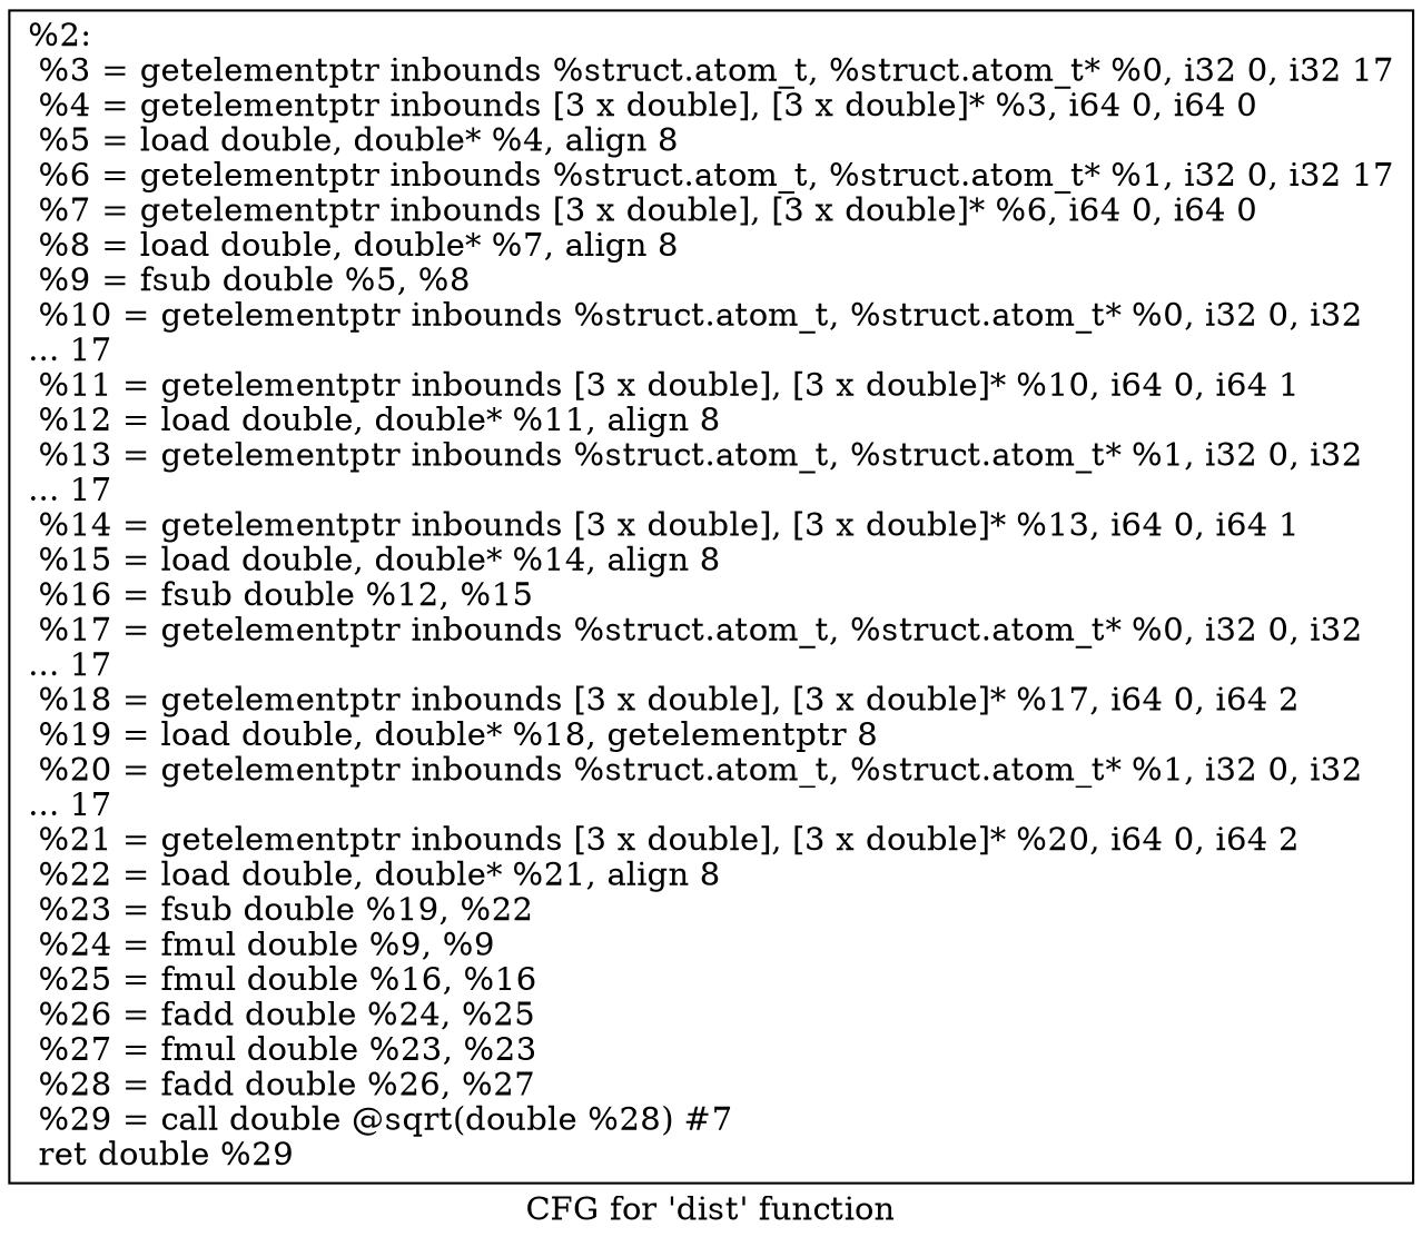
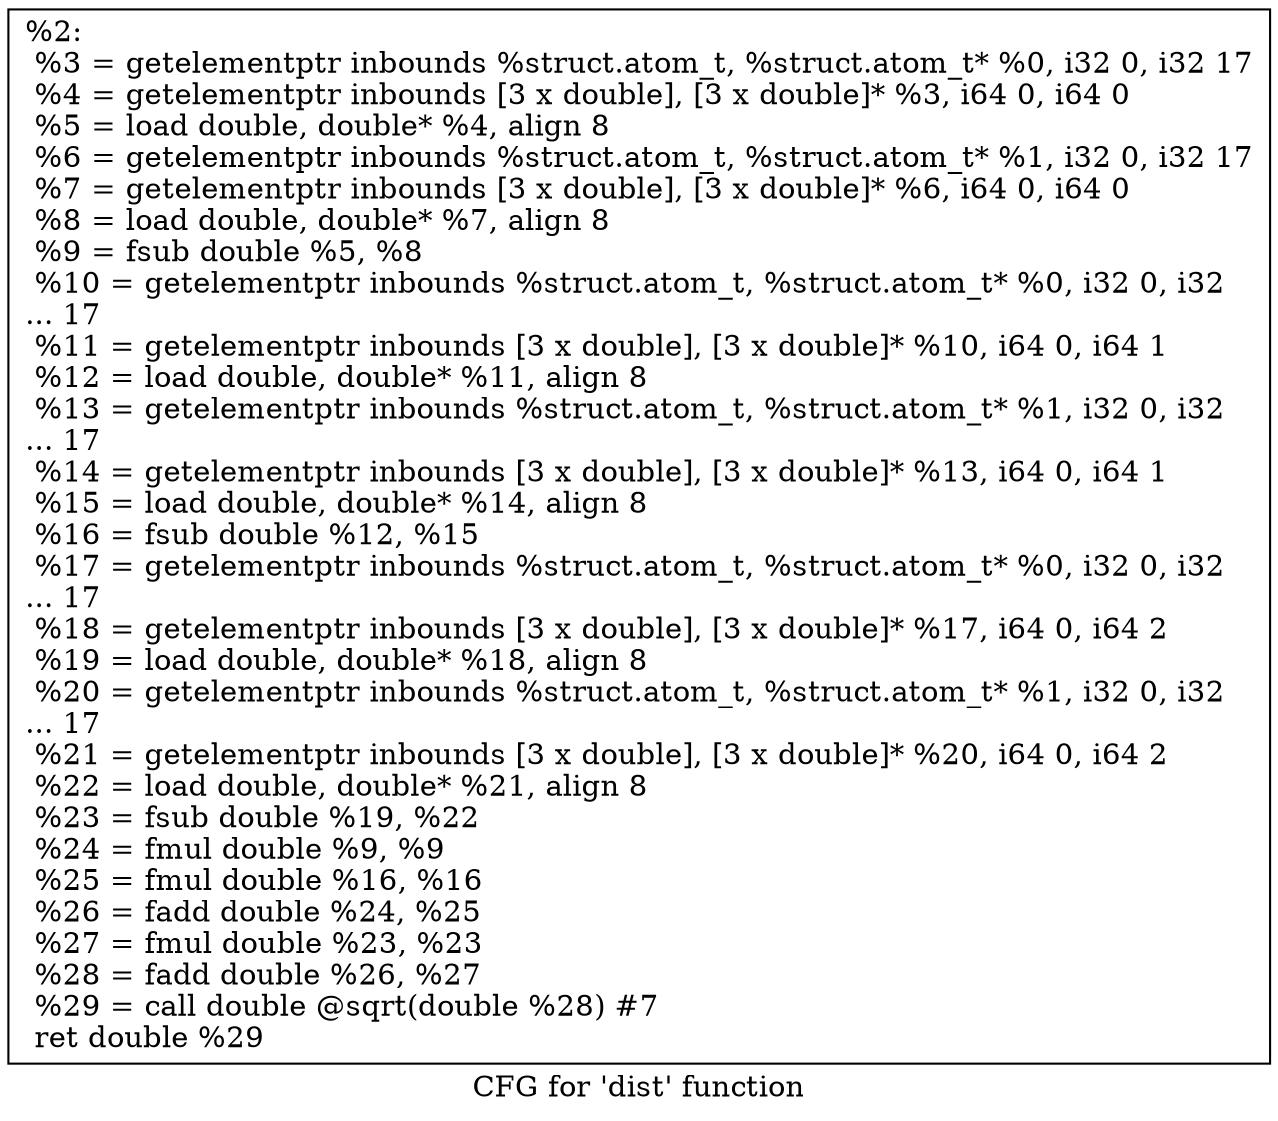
  digraph {
    label="CFG for 'dist' function"
-   n1 [label="{%2:\l  %3 = getelementptr inbounds %struct.atom_t, %struct.atom_t* %0, i32 0, i32 17\l  %4 = getelementptr inbounds [3 x double], [3 x double]* %3, i64 0, i64 0\l  %5 = load double, double* %4, align 8\l  %6 = getelementptr inbounds %struct.atom_t, %struct.atom_t* %1, i32 0, i32 17\l  %7 = getelementptr inbounds [3 x double], [3 x double]* %6, i64 0, i64 0\l  %8 = load double, double* %7, align 8\l  %9 = fsub double %5, %8\l  %10 = getelementptr inbounds %struct.atom_t, %struct.atom_t* %0, i32 0, i32\l... 17\l  %11 = getelementptr inbounds [3 x double], [3 x double]* %10, i64 0, i64 1\l  %12 = load double, double* %11, align 8\l  %13 = getelementptr inbounds %struct.atom_t, %struct.atom_t* %1, i32 0, i32\l... 17\l  %14 = getelementptr inbounds [3 x double], [3 x double]* %13, i64 0, i64 1\l  %15 = load double, double* %14, align 8\l  %16 = fsub double %12, %15\l  %17 = getelementptr inbounds %struct.atom_t, %struct.atom_t* %0, i32 0, i32\l... 17\l  %18 = getelementptr inbounds [3 x double], [3 x double]* %17, i64 0, i64 2\l  %19 = load double, double* %18, getelementptr 8\l  %20 = getelementptr inbounds %struct.atom_t, %struct.atom_t* %1, i32 0, i32\l... 17\l  %21 = getelementptr inbounds [3 x double], [3 x double]* %20, i64 0, i64 2\l  %22 = load double, double* %21, align 8\l  %23 = fsub double %19, %22\l  %24 = fmul double %9, %9\l  %25 = fmul double %16, %16\l  %26 = fadd double %24, %25\l  %27 = fmul double %23, %23\l  %28 = fadd double %26, %27\l  %29 = call double @sqrt(double %28) #7\l  ret double %29\l}" shape=record]
+   n1 [label="{%2:\l  %3 = getelementptr inbounds %struct.atom_t, %struct.atom_t* %0, i32 0, i32 17\l  %4 = getelementptr inbounds [3 x double], [3 x double]* %3, i64 0, i64 0\l  %5 = load double, double* %4, align 8\l  %6 = getelementptr inbounds %struct.atom_t, %struct.atom_t* %1, i32 0, i32 17\l  %7 = getelementptr inbounds [3 x double], [3 x double]* %6, i64 0, i64 0\l  %8 = load double, double* %7, align 8\l  %9 = fsub double %5, %8\l  %10 = getelementptr inbounds %struct.atom_t, %struct.atom_t* %0, i32 0, i32\l... 17\l  %11 = getelementptr inbounds [3 x double], [3 x double]* %10, i64 0, i64 1\l  %12 = load double, double* %11, align 8\l  %13 = getelementptr inbounds %struct.atom_t, %struct.atom_t* %1, i32 0, i32\l... 17\l  %14 = getelementptr inbounds [3 x double], [3 x double]* %13, i64 0, i64 1\l  %15 = load double, double* %14, align 8\l  %16 = fsub double %12, %15\l  %17 = getelementptr inbounds %struct.atom_t, %struct.atom_t* %0, i32 0, i32\l... 17\l  %18 = getelementptr inbounds [3 x double], [3 x double]* %17, i64 0, i64 2\l  %19 = load double, double* %18, align 8\l  %20 = getelementptr inbounds %struct.atom_t, %struct.atom_t* %1, i32 0, i32\l... 17\l  %21 = getelementptr inbounds [3 x double], [3 x double]* %20, i64 0, i64 2\l  %22 = load double, double* %21, align 8\l  %23 = fsub double %19, %22\l  %24 = fmul double %9, %9\l  %25 = fmul double %16, %16\l  %26 = fadd double %24, %25\l  %27 = fmul double %23, %23\l  %28 = fadd double %26, %27\l  %29 = call double @sqrt(double %28) #7\l  ret double %29\l}" shape=record]
  }
